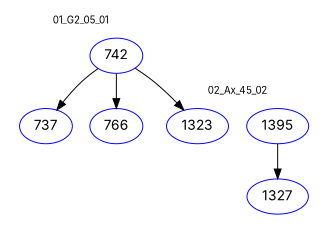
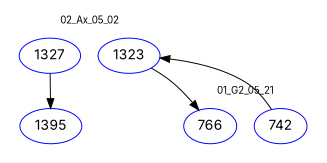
  digraph {
    fontname=Inter
    node [color=blue fontname=Inter]
    edge [color=black fontname=Inter]
    n1 [label=1327]
    n2 [label=1395]
    n3 [label=1323]
    n4 [label=742]
-   n5 [label=737]
    n6 [label=766]
    subgraph cluster_1 {
      color=white
      fontsize=10
-     label="02_Ax_45_02"
+     label="02_Ax_05_02"
      n1
      n2
      n3
    }
    subgraph cluster_2 {
      color=white
      fontsize=10
-     label="01_G2_05_01"
+     label="01_G2_05_21"
      n4
-     n5
      n6
    }
-   n2 -> n1
+   n1 -> n2
    n4 -> n3
-   n4 -> n5
-   n4 -> n6
+   n3 -> n6
  }
